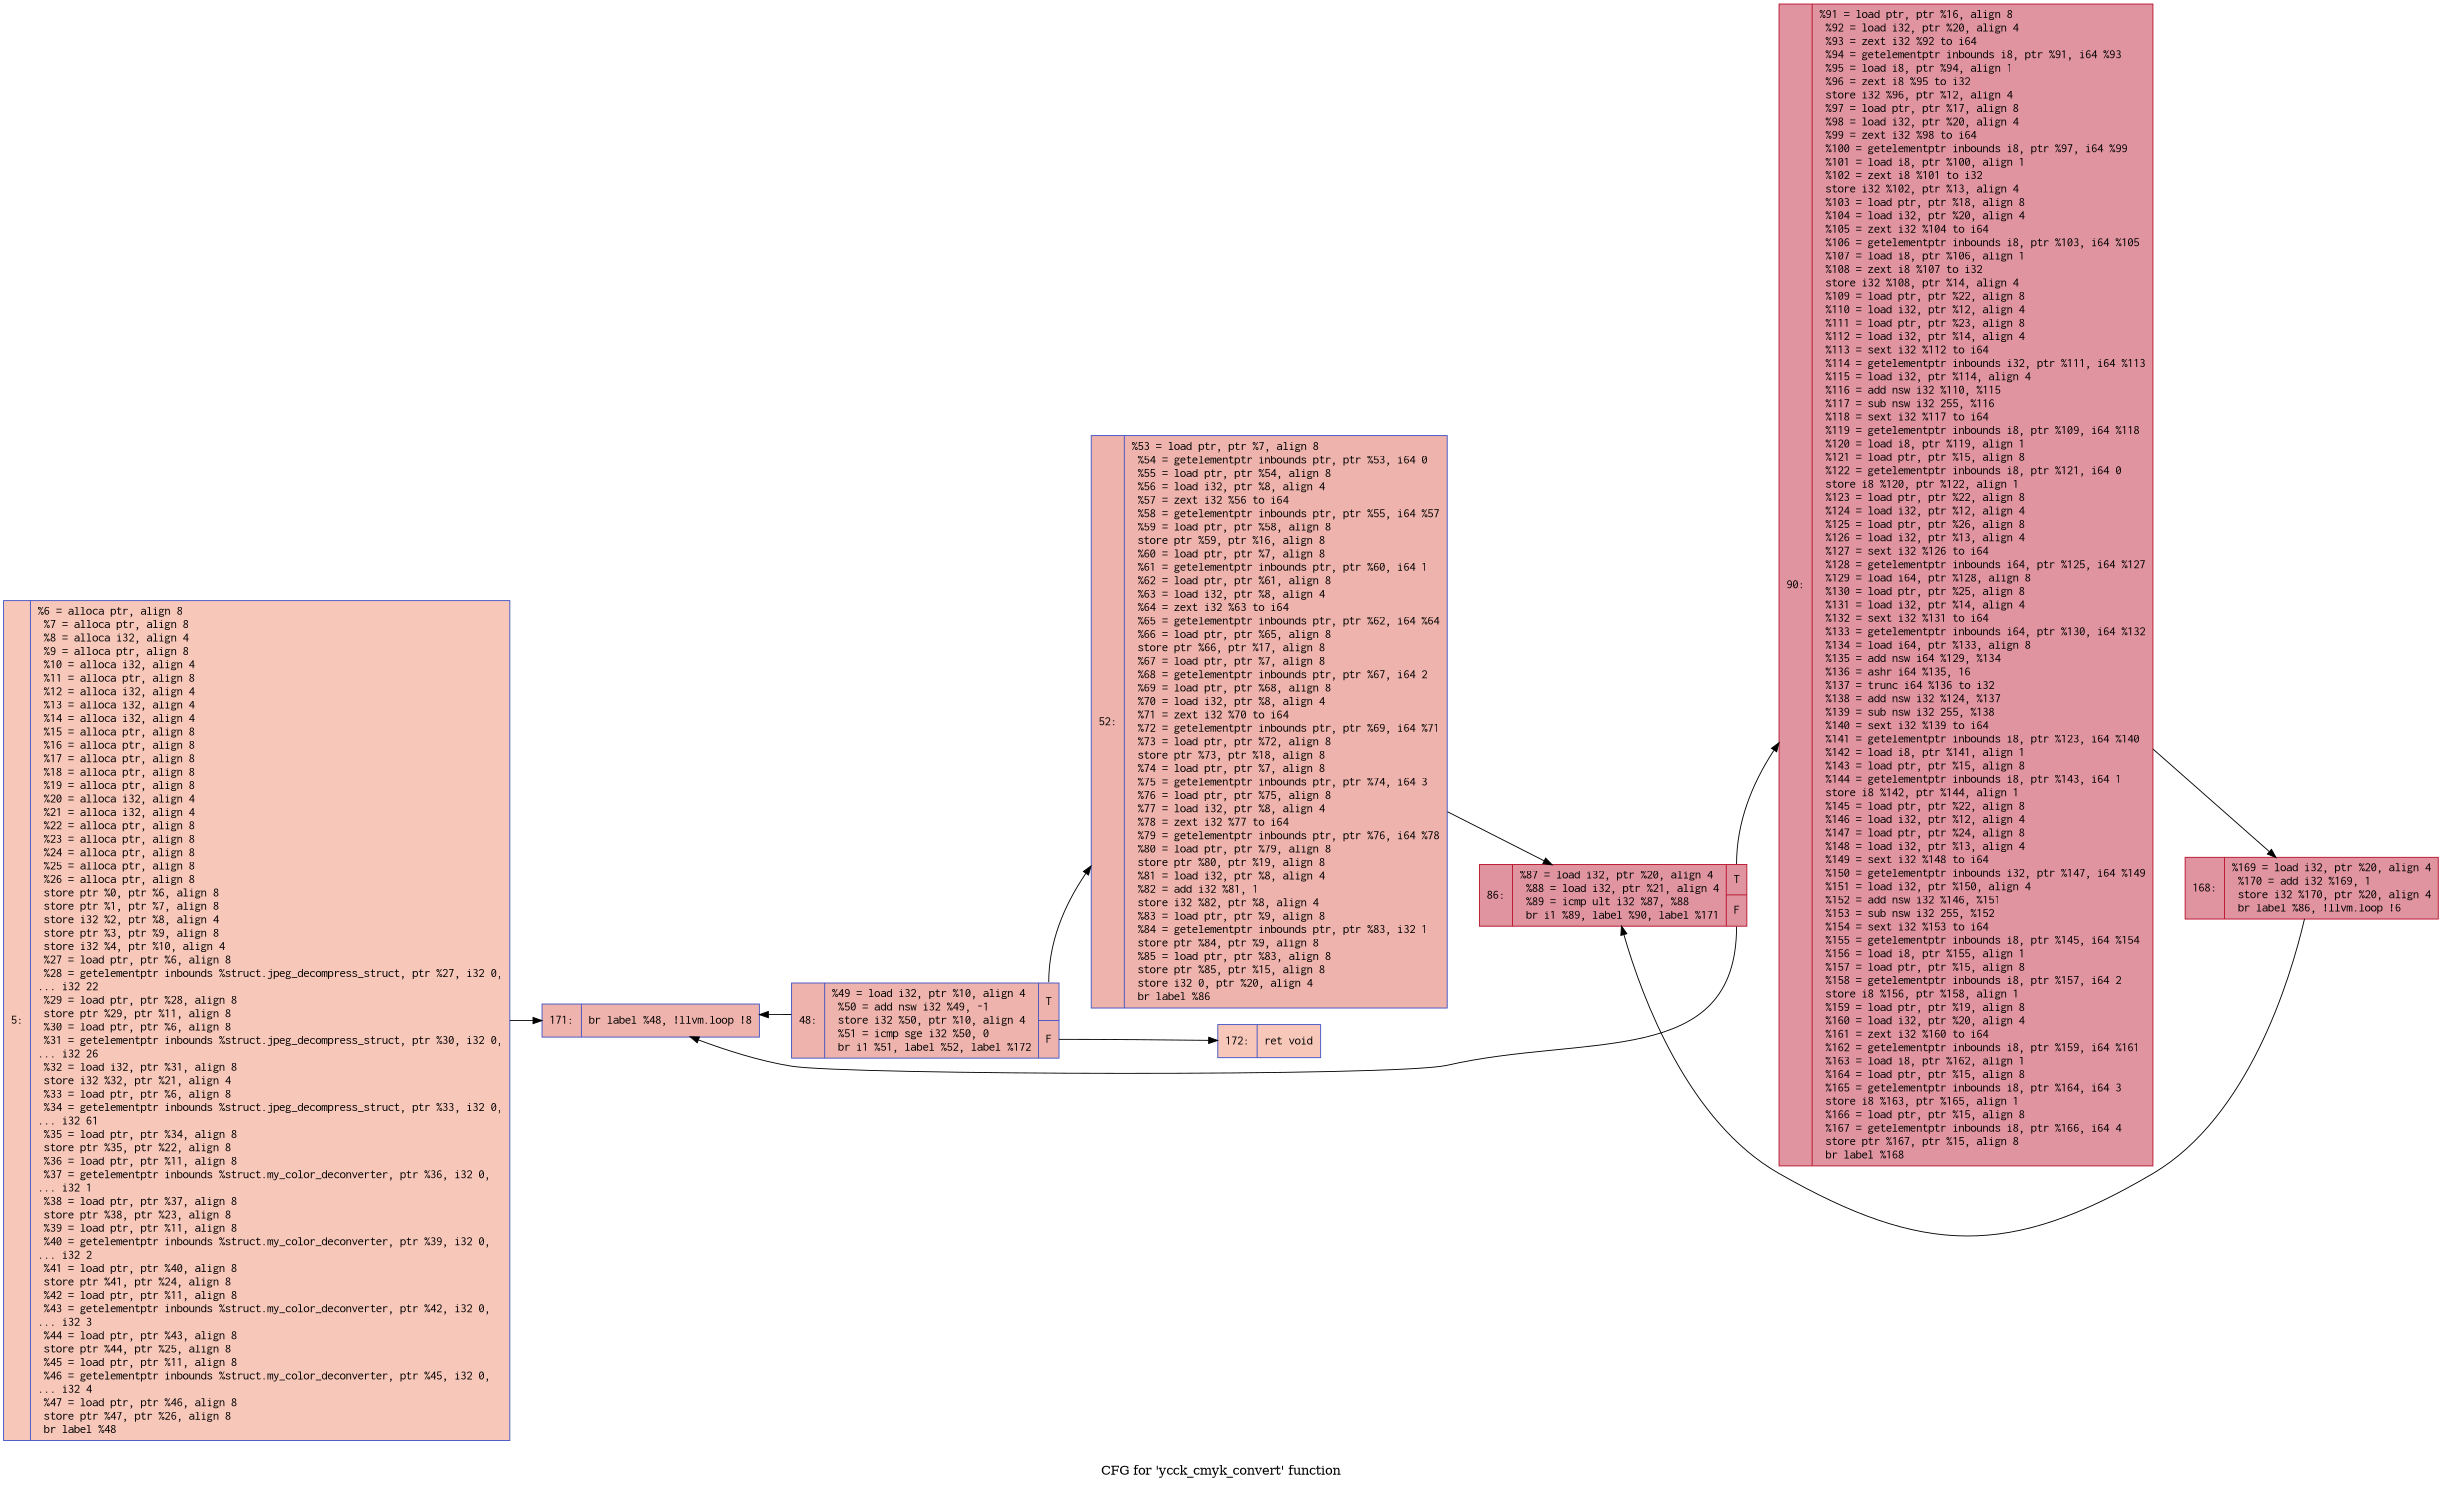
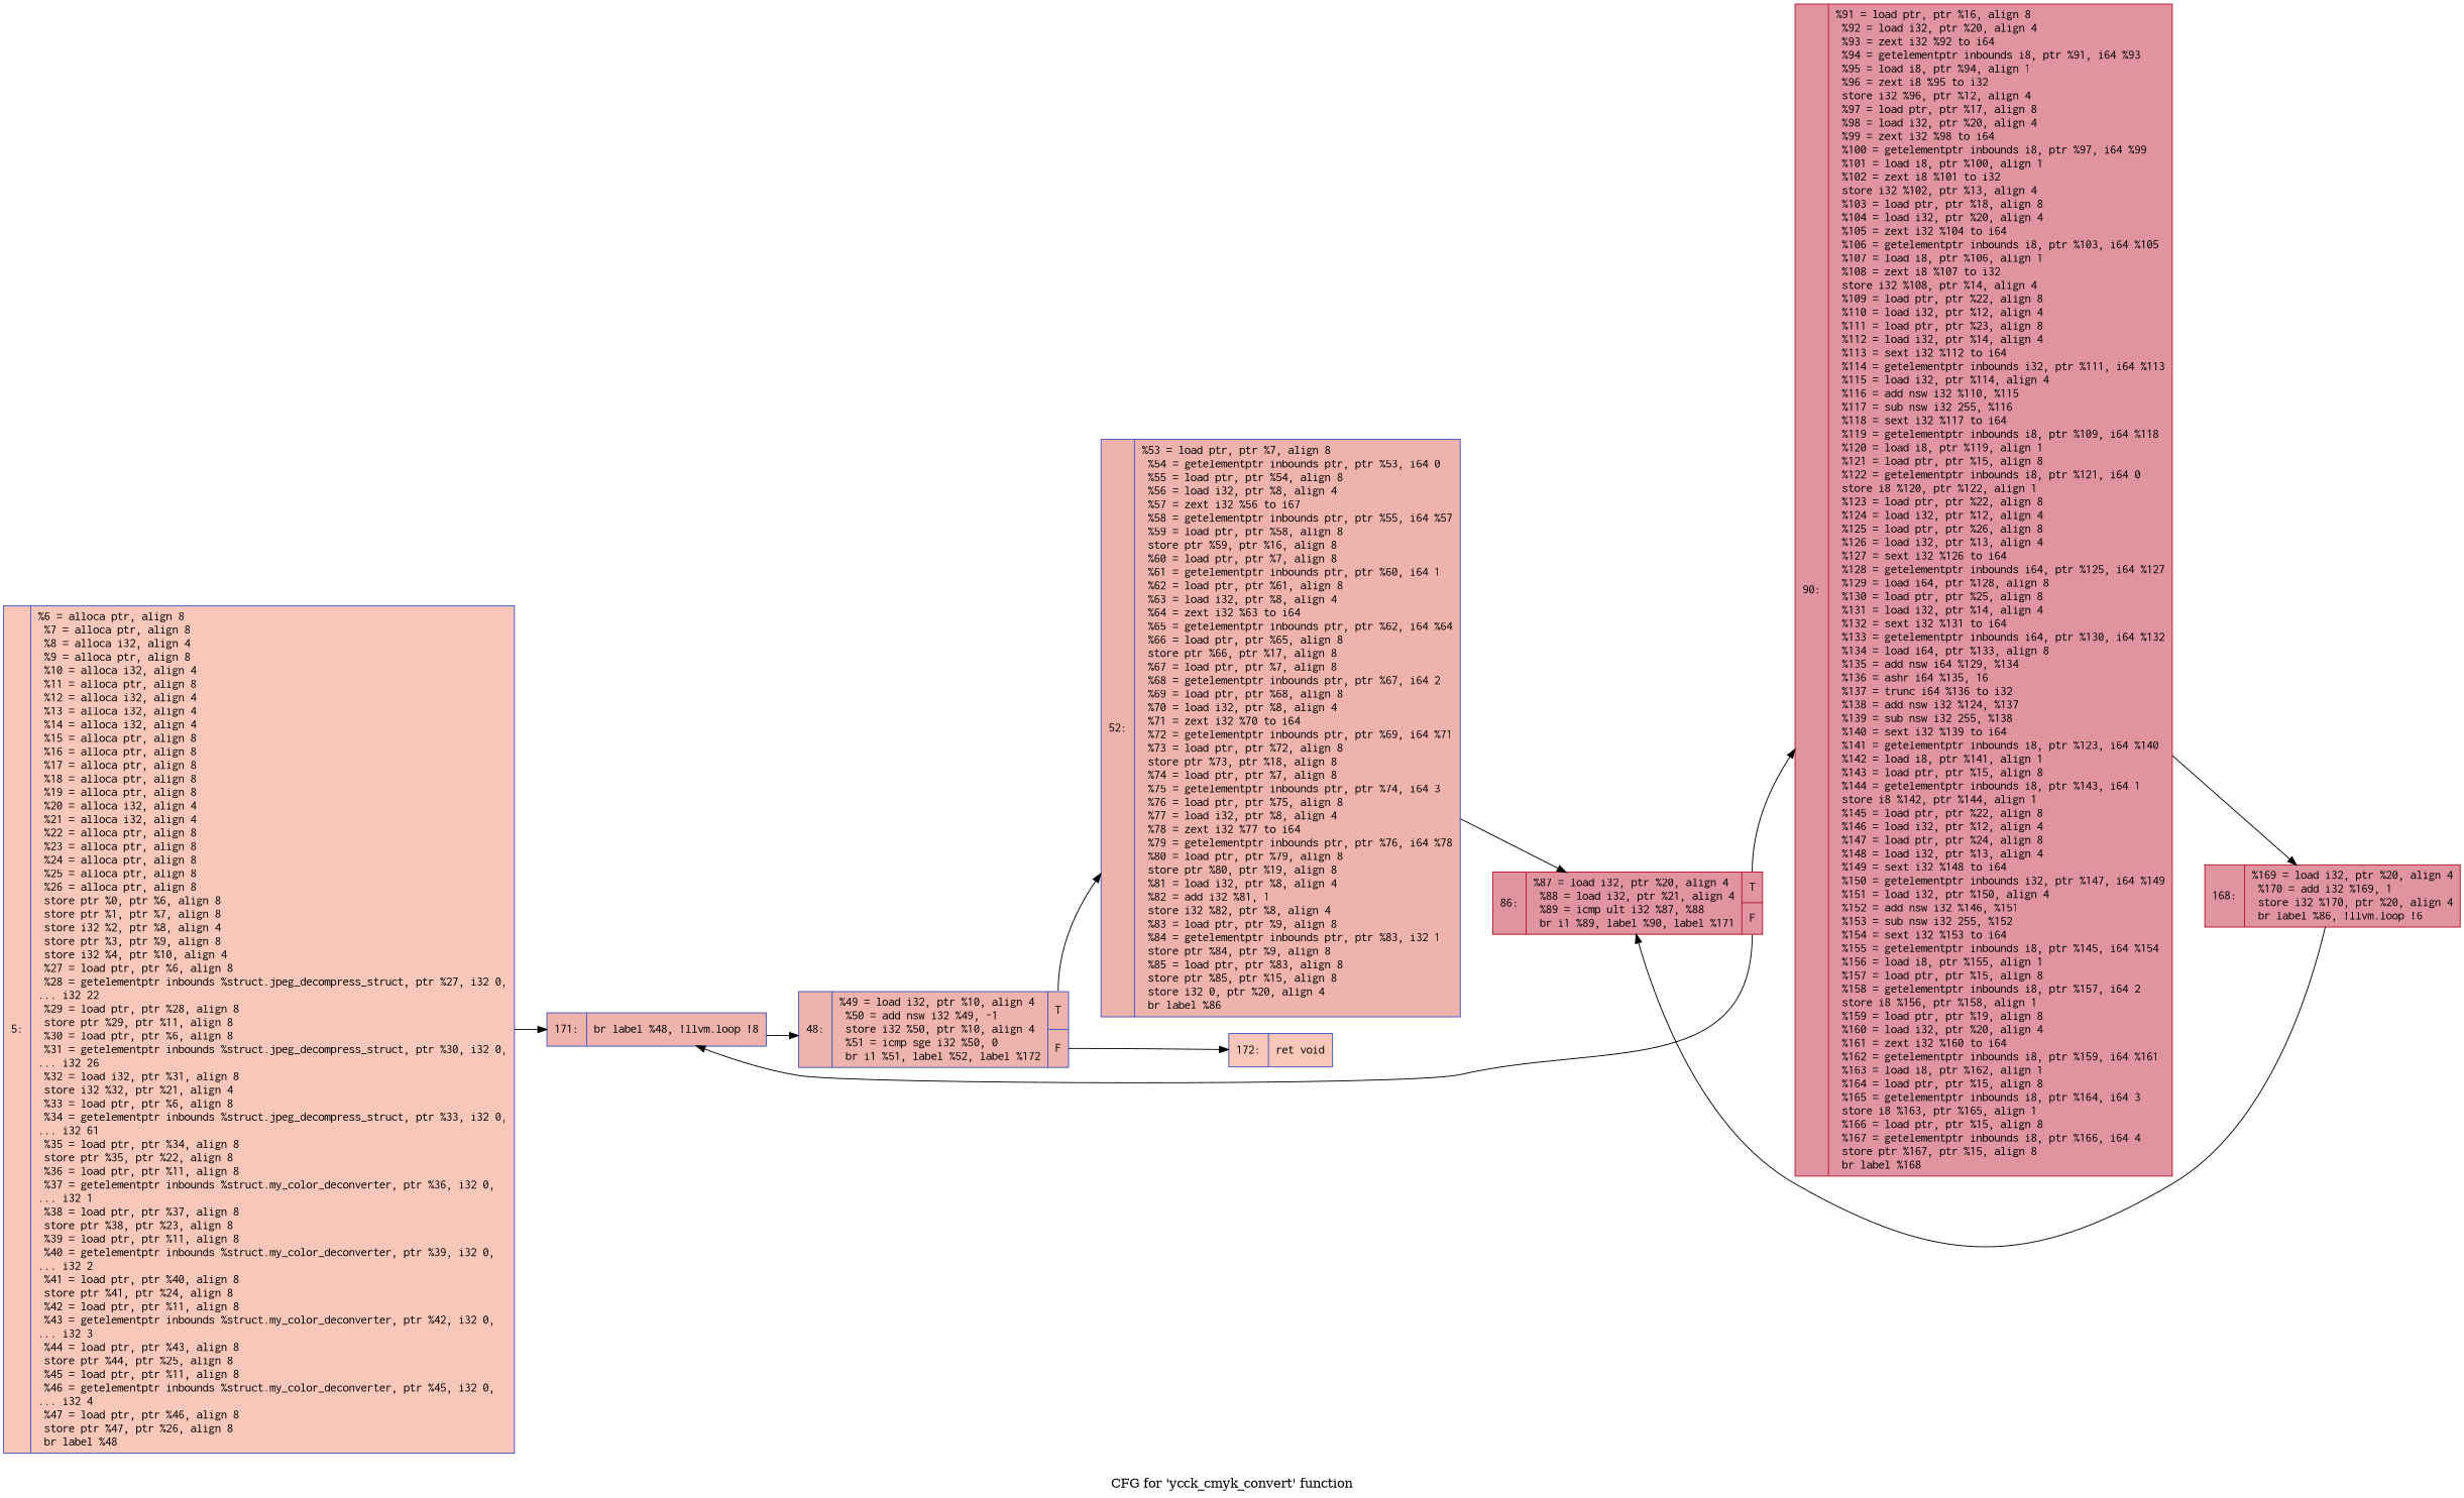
  digraph {
    label="CFG for 'ycck_cmyk_convert' function"
    rankdir=LR
    node [color="#3d50c3ff" fillcolor="#d6524470" fontname=Courier shape=record style=filled]
    n1 [fillcolor="#ec7f6370" label="{5:\l|  %6 = alloca ptr, align 8\l  %7 = alloca ptr, align 8\l  %8 = alloca i32, align 4\l  %9 = alloca ptr, align 8\l  %10 = alloca i32, align 4\l  %11 = alloca ptr, align 8\l  %12 = alloca i32, align 4\l  %13 = alloca i32, align 4\l  %14 = alloca i32, align 4\l  %15 = alloca ptr, align 8\l  %16 = alloca ptr, align 8\l  %17 = alloca ptr, align 8\l  %18 = alloca ptr, align 8\l  %19 = alloca ptr, align 8\l  %20 = alloca i32, align 4\l  %21 = alloca i32, align 4\l  %22 = alloca ptr, align 8\l  %23 = alloca ptr, align 8\l  %24 = alloca ptr, align 8\l  %25 = alloca ptr, align 8\l  %26 = alloca ptr, align 8\l  store ptr %0, ptr %6, align 8\l  store ptr %1, ptr %7, align 8\l  store i32 %2, ptr %8, align 4\l  store ptr %3, ptr %9, align 8\l  store i32 %4, ptr %10, align 4\l  %27 = load ptr, ptr %6, align 8\l  %28 = getelementptr inbounds %struct.jpeg_decompress_struct, ptr %27, i32 0,\l... i32 22\l  %29 = load ptr, ptr %28, align 8\l  store ptr %29, ptr %11, align 8\l  %30 = load ptr, ptr %6, align 8\l  %31 = getelementptr inbounds %struct.jpeg_decompress_struct, ptr %30, i32 0,\l... i32 26\l  %32 = load i32, ptr %31, align 8\l  store i32 %32, ptr %21, align 4\l  %33 = load ptr, ptr %6, align 8\l  %34 = getelementptr inbounds %struct.jpeg_decompress_struct, ptr %33, i32 0,\l... i32 61\l  %35 = load ptr, ptr %34, align 8\l  store ptr %35, ptr %22, align 8\l  %36 = load ptr, ptr %11, align 8\l  %37 = getelementptr inbounds %struct.my_color_deconverter, ptr %36, i32 0,\l... i32 1\l  %38 = load ptr, ptr %37, align 8\l  store ptr %38, ptr %23, align 8\l  %39 = load ptr, ptr %11, align 8\l  %40 = getelementptr inbounds %struct.my_color_deconverter, ptr %39, i32 0,\l... i32 2\l  %41 = load ptr, ptr %40, align 8\l  store ptr %41, ptr %24, align 8\l  %42 = load ptr, ptr %11, align 8\l  %43 = getelementptr inbounds %struct.my_color_deconverter, ptr %42, i32 0,\l... i32 3\l  %44 = load ptr, ptr %43, align 8\l  store ptr %44, ptr %25, align 8\l  %45 = load ptr, ptr %11, align 8\l  %46 = getelementptr inbounds %struct.my_color_deconverter, ptr %45, i32 0,\l... i32 4\l  %47 = load ptr, ptr %46, align 8\l  store ptr %47, ptr %26, align 8\l  br label %48\l}"]
    n2 [label="{171:\l|  br label %48, !llvm.loop !8\l}"]
    n3 [label="{48:\l|  %49 = load i32, ptr %10, align 4\l  %50 = add nsw i32 %49, -1\l  store i32 %50, ptr %10, align 4\l  %51 = icmp sge i32 %50, 0\l  br i1 %51, label %52, label %172\l|{<s0>T|<s1>F}}"]
-   n4 [label="{52:\l|  %53 = load ptr, ptr %7, align 8\l  %54 = getelementptr inbounds ptr, ptr %53, i64 0\l  %55 = load ptr, ptr %54, align 8\l  %56 = load i32, ptr %8, align 4\l  %57 = zext i32 %56 to i64\l  %58 = getelementptr inbounds ptr, ptr %55, i64 %57\l  %59 = load ptr, ptr %58, align 8\l  store ptr %59, ptr %16, align 8\l  %60 = load ptr, ptr %7, align 8\l  %61 = getelementptr inbounds ptr, ptr %60, i64 1\l  %62 = load ptr, ptr %61, align 8\l  %63 = load i32, ptr %8, align 4\l  %64 = zext i32 %63 to i64\l  %65 = getelementptr inbounds ptr, ptr %62, i64 %64\l  %66 = load ptr, ptr %65, align 8\l  store ptr %66, ptr %17, align 8\l  %67 = load ptr, ptr %7, align 8\l  %68 = getelementptr inbounds ptr, ptr %67, i64 2\l  %69 = load ptr, ptr %68, align 8\l  %70 = load i32, ptr %8, align 4\l  %71 = zext i32 %70 to i64\l  %72 = getelementptr inbounds ptr, ptr %69, i64 %71\l  %73 = load ptr, ptr %72, align 8\l  store ptr %73, ptr %18, align 8\l  %74 = load ptr, ptr %7, align 8\l  %75 = getelementptr inbounds ptr, ptr %74, i64 3\l  %76 = load ptr, ptr %75, align 8\l  %77 = load i32, ptr %8, align 4\l  %78 = zext i32 %77 to i64\l  %79 = getelementptr inbounds ptr, ptr %76, i64 %78\l  %80 = load ptr, ptr %79, align 8\l  store ptr %80, ptr %19, align 8\l  %81 = load i32, ptr %8, align 4\l  %82 = add i32 %81, 1\l  store i32 %82, ptr %8, align 4\l  %83 = load ptr, ptr %9, align 8\l  %84 = getelementptr inbounds ptr, ptr %83, i32 1\l  store ptr %84, ptr %9, align 8\l  %85 = load ptr, ptr %83, align 8\l  store ptr %85, ptr %15, align 8\l  store i32 0, ptr %20, align 4\l  br label %86\l}"]
+   n4 [label="{52:\l|  %53 = load ptr, ptr %7, align 8\l  %54 = getelementptr inbounds ptr, ptr %53, i64 0\l  %55 = load ptr, ptr %54, align 8\l  %56 = load i32, ptr %8, align 4\l  %57 = zext i32 %56 to i67\l  %58 = getelementptr inbounds ptr, ptr %55, i64 %57\l  %59 = load ptr, ptr %58, align 8\l  store ptr %59, ptr %16, align 8\l  %60 = load ptr, ptr %7, align 8\l  %61 = getelementptr inbounds ptr, ptr %60, i64 1\l  %62 = load ptr, ptr %61, align 8\l  %63 = load i32, ptr %8, align 4\l  %64 = zext i32 %63 to i64\l  %65 = getelementptr inbounds ptr, ptr %62, i64 %64\l  %66 = load ptr, ptr %65, align 8\l  store ptr %66, ptr %17, align 8\l  %67 = load ptr, ptr %7, align 8\l  %68 = getelementptr inbounds ptr, ptr %67, i64 2\l  %69 = load ptr, ptr %68, align 8\l  %70 = load i32, ptr %8, align 4\l  %71 = zext i32 %70 to i64\l  %72 = getelementptr inbounds ptr, ptr %69, i64 %71\l  %73 = load ptr, ptr %72, align 8\l  store ptr %73, ptr %18, align 8\l  %74 = load ptr, ptr %7, align 8\l  %75 = getelementptr inbounds ptr, ptr %74, i64 3\l  %76 = load ptr, ptr %75, align 8\l  %77 = load i32, ptr %8, align 4\l  %78 = zext i32 %77 to i64\l  %79 = getelementptr inbounds ptr, ptr %76, i64 %78\l  %80 = load ptr, ptr %79, align 8\l  store ptr %80, ptr %19, align 8\l  %81 = load i32, ptr %8, align 4\l  %82 = add i32 %81, 1\l  store i32 %82, ptr %8, align 4\l  %83 = load ptr, ptr %9, align 8\l  %84 = getelementptr inbounds ptr, ptr %83, i32 1\l  store ptr %84, ptr %9, align 8\l  %85 = load ptr, ptr %83, align 8\l  store ptr %85, ptr %15, align 8\l  store i32 0, ptr %20, align 4\l  br label %86\l}"]
    n5 [fillcolor="#ec7f6370" label="{172:\l|  ret void\l}"]
    n6 [color="#b70d28ff" fillcolor="#b70d2870" label="{86:\l|  %87 = load i32, ptr %20, align 4\l  %88 = load i32, ptr %21, align 4\l  %89 = icmp ult i32 %87, %88\l  br i1 %89, label %90, label %171\l|{<s0>T|<s1>F}}"]
    n7 [color="#b70d28ff" fillcolor="#b70d2870" label="{90:\l|  %91 = load ptr, ptr %16, align 8\l  %92 = load i32, ptr %20, align 4\l  %93 = zext i32 %92 to i64\l  %94 = getelementptr inbounds i8, ptr %91, i64 %93\l  %95 = load i8, ptr %94, align 1\l  %96 = zext i8 %95 to i32\l  store i32 %96, ptr %12, align 4\l  %97 = load ptr, ptr %17, align 8\l  %98 = load i32, ptr %20, align 4\l  %99 = zext i32 %98 to i64\l  %100 = getelementptr inbounds i8, ptr %97, i64 %99\l  %101 = load i8, ptr %100, align 1\l  %102 = zext i8 %101 to i32\l  store i32 %102, ptr %13, align 4\l  %103 = load ptr, ptr %18, align 8\l  %104 = load i32, ptr %20, align 4\l  %105 = zext i32 %104 to i64\l  %106 = getelementptr inbounds i8, ptr %103, i64 %105\l  %107 = load i8, ptr %106, align 1\l  %108 = zext i8 %107 to i32\l  store i32 %108, ptr %14, align 4\l  %109 = load ptr, ptr %22, align 8\l  %110 = load i32, ptr %12, align 4\l  %111 = load ptr, ptr %23, align 8\l  %112 = load i32, ptr %14, align 4\l  %113 = sext i32 %112 to i64\l  %114 = getelementptr inbounds i32, ptr %111, i64 %113\l  %115 = load i32, ptr %114, align 4\l  %116 = add nsw i32 %110, %115\l  %117 = sub nsw i32 255, %116\l  %118 = sext i32 %117 to i64\l  %119 = getelementptr inbounds i8, ptr %109, i64 %118\l  %120 = load i8, ptr %119, align 1\l  %121 = load ptr, ptr %15, align 8\l  %122 = getelementptr inbounds i8, ptr %121, i64 0\l  store i8 %120, ptr %122, align 1\l  %123 = load ptr, ptr %22, align 8\l  %124 = load i32, ptr %12, align 4\l  %125 = load ptr, ptr %26, align 8\l  %126 = load i32, ptr %13, align 4\l  %127 = sext i32 %126 to i64\l  %128 = getelementptr inbounds i64, ptr %125, i64 %127\l  %129 = load i64, ptr %128, align 8\l  %130 = load ptr, ptr %25, align 8\l  %131 = load i32, ptr %14, align 4\l  %132 = sext i32 %131 to i64\l  %133 = getelementptr inbounds i64, ptr %130, i64 %132\l  %134 = load i64, ptr %133, align 8\l  %135 = add nsw i64 %129, %134\l  %136 = ashr i64 %135, 16\l  %137 = trunc i64 %136 to i32\l  %138 = add nsw i32 %124, %137\l  %139 = sub nsw i32 255, %138\l  %140 = sext i32 %139 to i64\l  %141 = getelementptr inbounds i8, ptr %123, i64 %140\l  %142 = load i8, ptr %141, align 1\l  %143 = load ptr, ptr %15, align 8\l  %144 = getelementptr inbounds i8, ptr %143, i64 1\l  store i8 %142, ptr %144, align 1\l  %145 = load ptr, ptr %22, align 8\l  %146 = load i32, ptr %12, align 4\l  %147 = load ptr, ptr %24, align 8\l  %148 = load i32, ptr %13, align 4\l  %149 = sext i32 %148 to i64\l  %150 = getelementptr inbounds i32, ptr %147, i64 %149\l  %151 = load i32, ptr %150, align 4\l  %152 = add nsw i32 %146, %151\l  %153 = sub nsw i32 255, %152\l  %154 = sext i32 %153 to i64\l  %155 = getelementptr inbounds i8, ptr %145, i64 %154\l  %156 = load i8, ptr %155, align 1\l  %157 = load ptr, ptr %15, align 8\l  %158 = getelementptr inbounds i8, ptr %157, i64 2\l  store i8 %156, ptr %158, align 1\l  %159 = load ptr, ptr %19, align 8\l  %160 = load i32, ptr %20, align 4\l  %161 = zext i32 %160 to i64\l  %162 = getelementptr inbounds i8, ptr %159, i64 %161\l  %163 = load i8, ptr %162, align 1\l  %164 = load ptr, ptr %15, align 8\l  %165 = getelementptr inbounds i8, ptr %164, i64 3\l  store i8 %163, ptr %165, align 1\l  %166 = load ptr, ptr %15, align 8\l  %167 = getelementptr inbounds i8, ptr %166, i64 4\l  store ptr %167, ptr %15, align 8\l  br label %168\l}"]
    n8 [color="#b70d28ff" fillcolor="#b70d2870" label="{168:\l|  %169 = load i32, ptr %20, align 4\l  %170 = add i32 %169, 1\l  store i32 %170, ptr %20, align 4\l  br label %86, !llvm.loop !6\l}"]
    n1 -> n2
-   n3 -> n2
+   n2 -> n3
    n3 -> n4 [tailport=s0]
    n3 -> n5 [tailport=s1]
    n4 -> n6
    n6 -> n2 [tailport=s1]
    n6 -> n7 [tailport=s0]
    n7 -> n8
    n8 -> n6
  }
